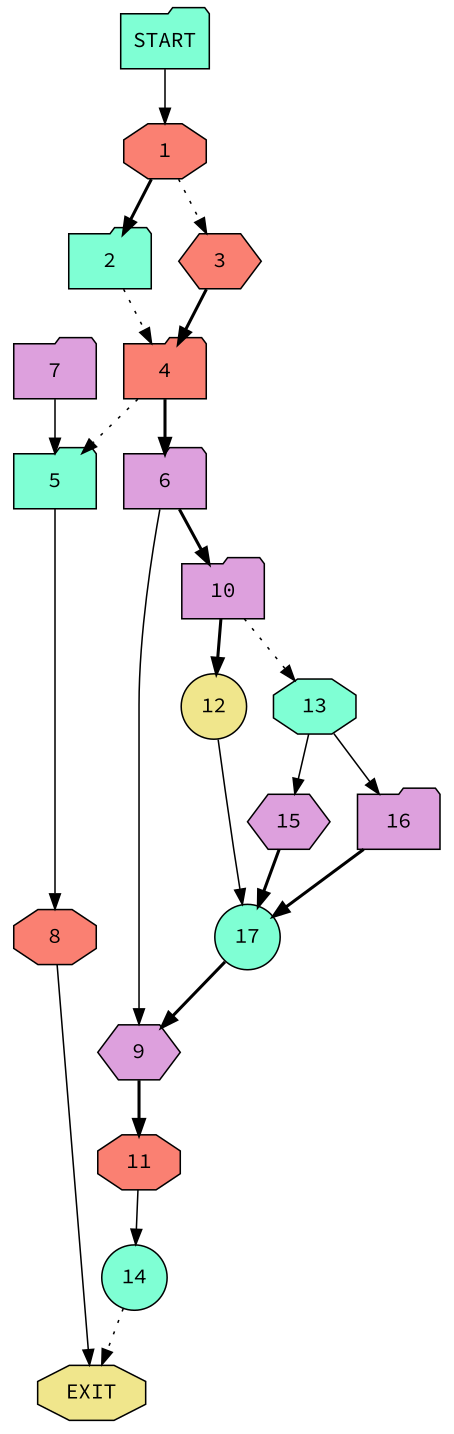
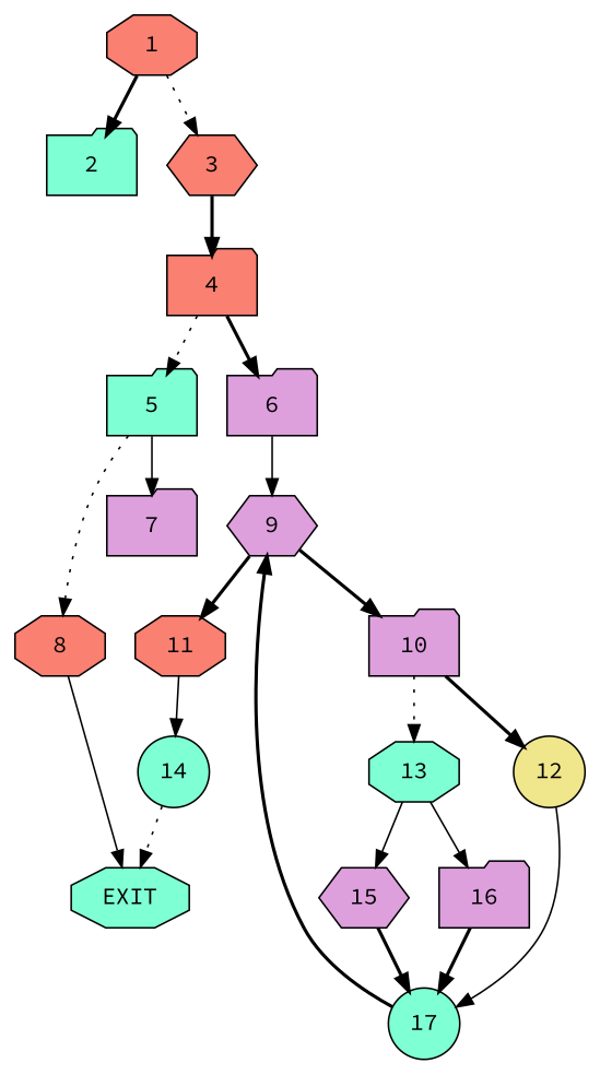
  digraph {
    fontname="Source Code Pro"
    node [fillcolor=aquamarine fontname="Source Code Pro" shape=folder style=filled]
    edge [fontname="Source Code Pro" style=solid]
-   n1 [label=START]
    1 [fillcolor=salmon shape=octagon]
    2
    3 [fillcolor=salmon shape=hexagon]
-   n5 [fillcolor=khaki label=EXIT shape=octagon]
+   n5 [label=EXIT shape=octagon]
    4 [fillcolor=salmon]
    5
    6 [fillcolor=plum]
    7 [fillcolor=plum]
    8 [fillcolor=salmon shape=octagon]
    9 [fillcolor=plum shape=hexagon]
    10 [fillcolor=plum]
    11 [fillcolor=salmon shape=octagon]
    14 [shape=circle]
    12 [fillcolor=khaki shape=circle]
    13 [shape=octagon]
    17 [shape=circle]
    15 [fillcolor=plum shape=hexagon]
    16 [fillcolor=plum]
-   n1 -> 1
    1 -> 2 [style=bold]
    1 -> 3 [style=dotted]
-   2 -> 4 [style=dotted]
    3 -> 4 [style=bold]
    4 -> 5 [style=dotted]
    4 -> 6 [style=bold]
-   7 -> 5
-   5 -> 8
+   5 -> 7
+   5 -> 8 [style=dotted]
    6 -> 9
    8 -> n5
-   6 -> 10 [style=bold]
+   9 -> 10 [style=bold]
    9 -> 11 [style=bold]
    10 -> 12 [style=bold]
    10 -> 13 [style=dotted]
    11 -> 14
    14 -> n5 [style=dotted]
    12 -> 17
    13 -> 15
    13 -> 16
    17 -> 9 [style=bold]
    15 -> 17 [style=bold]
    16 -> 17 [style=bold]
  }
